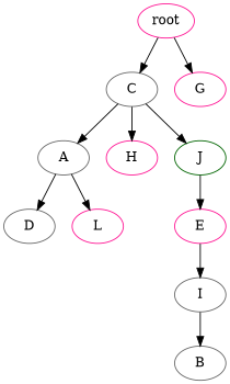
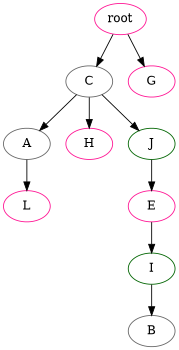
  strict digraph {
    node [color=deeppink]
    n1 [label=root]
    n2 [color=gray40 label=C]
    n3 [label=G]
    n4 [color=gray40 label=A]
    n5 [label=H]
    n6 [color=darkgreen label=J]
-   n7 [color=gray40 label=D]
    n8 [label=L]
    n9 [label=E]
    n10 [color=gray40 label=B]
-   n11 [color=gray40 label=I]
+   n11 [color=darkgreen label=I]
    n1 -> n2
    n1 -> n3
    n2 -> n4
    n2 -> n5
    n2 -> n6
-   n4 -> n7
    n4 -> n8
    n6 -> n9
    n9 -> n11
    n11 -> n10
  }
